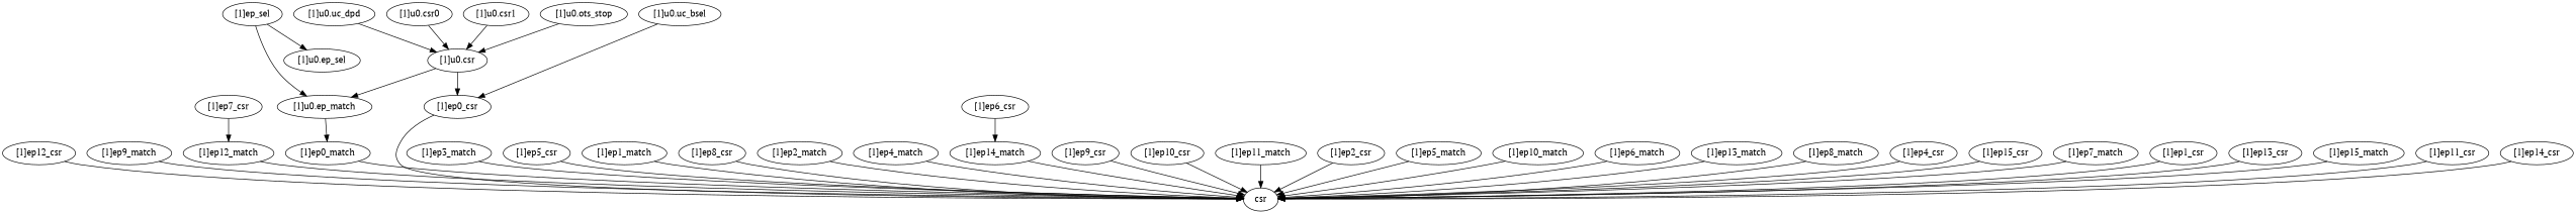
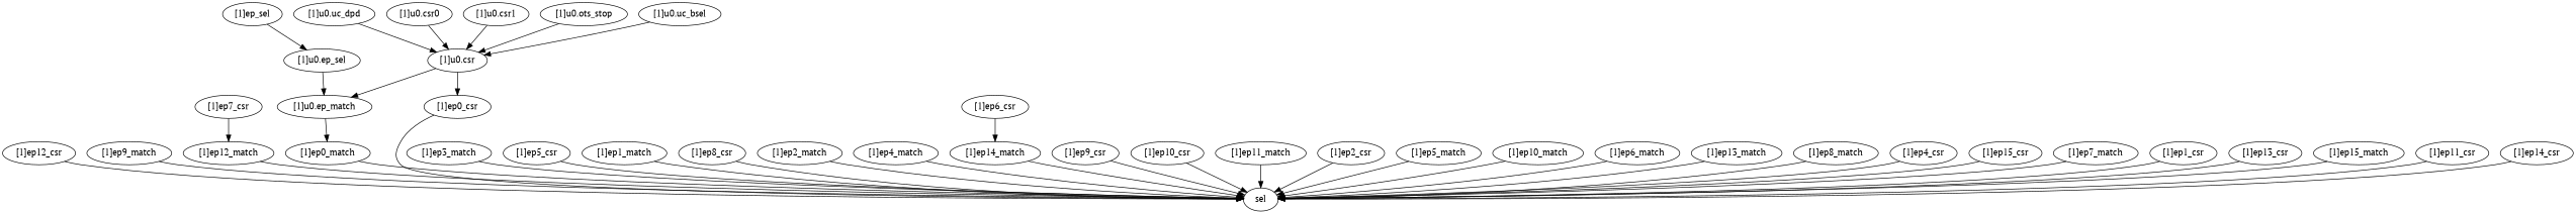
  strict digraph {
    fontname="PT Serif"
    node [complexity=1 fontname="PT Serif" importance=0.0222107052099 rank=0.0111053526049]
    edge [fontname="PT Serif"]
-   csr [complexity=0 importance=0.0203229199742 rank=0.0]
+   csr [complexity=0 importance=0.0203229199742 rank=0.0 label=sel]
    "[1]ep12_csr" [complexity=2]
    "[1]ep9_match" [importance=0.144148225055 rank=0.144148225055]
    "[1]ep12_match" [importance=0.0831794651325 rank=0.0831794651325]
    "[1]ep7_csr" [complexity=2]
    "[1]u0.csr" [complexity=2 importance=0.0321949982059 rank=0.0160974991029]
    "[1]u0.ep_match" [importance=0.332015998449 rank=0.332015998449]
    "[1]ep0_csr" [complexity=2 importance=0.0228764153632 rank=0.0114382076816]
    "[1]ep0_match" [importance=0.328046641581 rank=0.328046641581]
    "[1]ep3_match" [importance=0.2660857449 rank=0.2660857449]
    "[1]ep5_csr" [complexity=2]
    "[1]ep1_match" [importance=0.306731584849 rank=0.306731584849]
    "[1]ep8_csr" [complexity=2]
    "[1]ep2_match" [importance=0.286408664874 rank=0.286408664874]
    "[1]ep4_match" [importance=0.245762824926 rank=0.245762824926]
    "[1]ep14_match" [importance=0.0425336251841 rank=0.0425336251841]
    "[1]ep6_csr" [complexity=2]
    "[1]ep9_csr" [complexity=2]
    "[1]ep10_csr" [complexity=2]
    "[1]u0.uc_dpd" [complexity=8 importance=0.035994130587 rank=0.00449926632338]
    "[1]u0.csr0" [complexity=8 importance=0.0345499223213 rank=0.00431874029016]
    "[1]u0.csr1" [complexity=8 importance=0.0359271714246 rank=0.00449089642808]
    "[1]ep11_match" [importance=0.103502385107 rank=0.103502385107]
    "[1]ep2_csr" [complexity=2]
    "[1]ep5_match" [importance=0.225439904952 rank=0.225439904952]
    "[1]ep10_match" [importance=0.123825305081 rank=0.123825305081]
    "[1]u0.ots_stop" [complexity=8 importance=0.0345499223213 rank=0.00431874029016]
    "[1]ep6_match" [importance=0.205116984978 rank=0.205116984978]
    "[1]ep13_match" [importance=0.0628565451583 rank=0.0628565451583]
    "[1]ep8_match" [importance=0.164471145029 rank=0.164471145029]
    "[1]ep4_csr" [complexity=2]
    "[1]ep15_csr" [complexity=2]
    "[1]ep7_match" [importance=0.184794065003 rank=0.184794065003]
    "[1]ep1_csr" [complexity=2]
    "[1]ep_sel" [complexity=4 importance=0.336735403517 rank=0.0841838508793]
    "[1]u0.ep_sel" [complexity=4 importance=0.334847618281 rank=0.0837119045704]
    "[1]ep13_csr" [complexity=2]
    "[1]ep15_match" [rank=0.0222107052099]
    "[1]ep11_csr" [complexity=2]
    "[1]u0.uc_bsel" [complexity=8 importance=0.035994130587 rank=0.00449926632338]
    "[1]ep14_csr" [complexity=2]
    "[1]ep12_csr" -> csr
    "[1]ep9_match" -> csr
    "[1]ep12_match" -> csr
    "[1]ep7_csr" -> "[1]ep12_match"
    "[1]u0.csr" -> "[1]u0.ep_match"
    "[1]u0.csr" -> "[1]ep0_csr"
    "[1]u0.ep_match" -> "[1]ep0_match"
    "[1]ep0_csr" -> csr
    "[1]ep0_match" -> csr
    "[1]ep3_match" -> csr
    "[1]ep5_csr" -> csr
    "[1]ep1_match" -> csr
    "[1]ep8_csr" -> csr
    "[1]ep2_match" -> csr
    "[1]ep4_match" -> csr
    "[1]ep14_match" -> csr
    "[1]ep6_csr" -> "[1]ep14_match"
    "[1]ep9_csr" -> csr
    "[1]ep10_csr" -> csr
    "[1]u0.uc_dpd" -> "[1]u0.csr"
    "[1]u0.csr0" -> "[1]u0.csr"
    "[1]u0.csr1" -> "[1]u0.csr"
    "[1]ep11_match" -> csr
    "[1]ep2_csr" -> csr
    "[1]ep5_match" -> csr
    "[1]ep10_match" -> csr
    "[1]u0.ots_stop" -> "[1]u0.csr"
    "[1]ep6_match" -> csr
    "[1]ep13_match" -> csr
    "[1]ep8_match" -> csr
    "[1]ep4_csr" -> csr
    "[1]ep15_csr" -> csr
    "[1]ep7_match" -> csr
    "[1]ep1_csr" -> csr
    "[1]ep_sel" -> "[1]u0.ep_sel"
-   "[1]ep_sel" -> "[1]u0.ep_match"
+   "[1]u0.ep_sel" -> "[1]u0.ep_match"
    "[1]ep13_csr" -> csr
    "[1]ep15_match" -> csr
    "[1]ep11_csr" -> csr
-   "[1]u0.uc_bsel" -> "[1]ep0_csr"
+   "[1]u0.uc_bsel" -> "[1]u0.csr"
    "[1]ep14_csr" -> csr
  }
